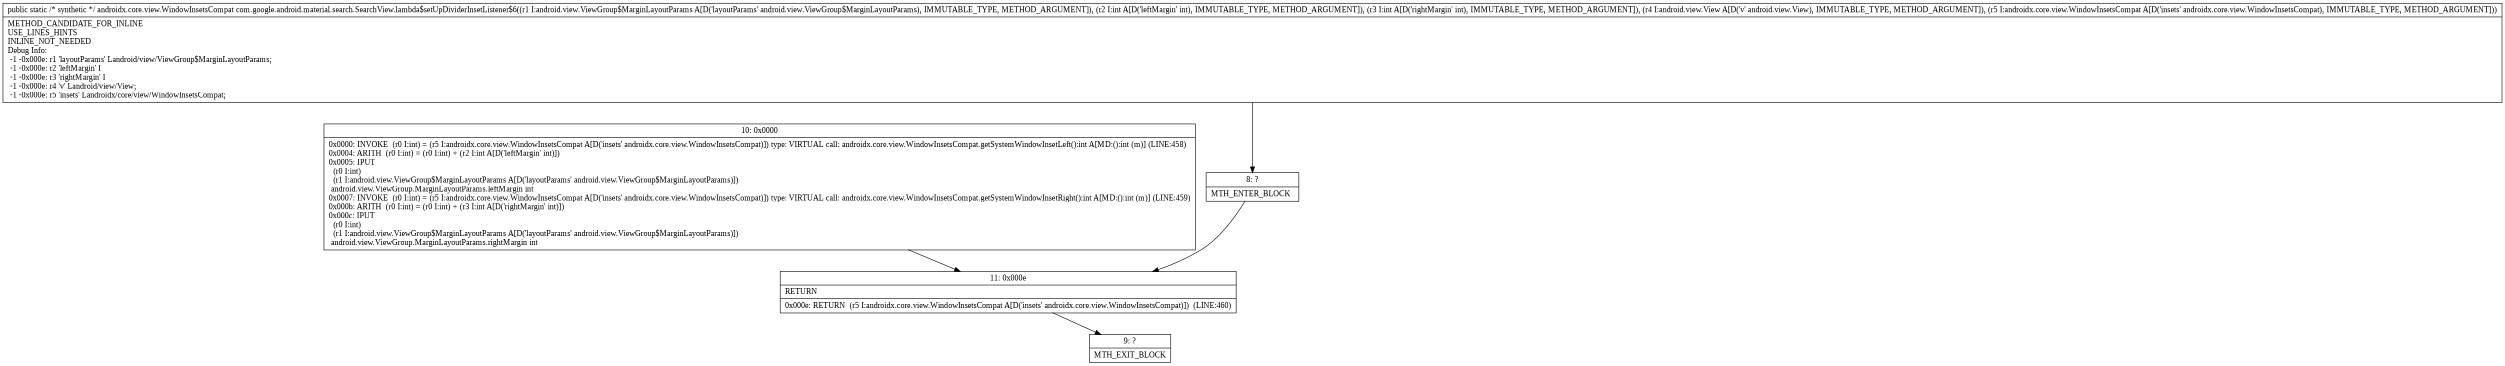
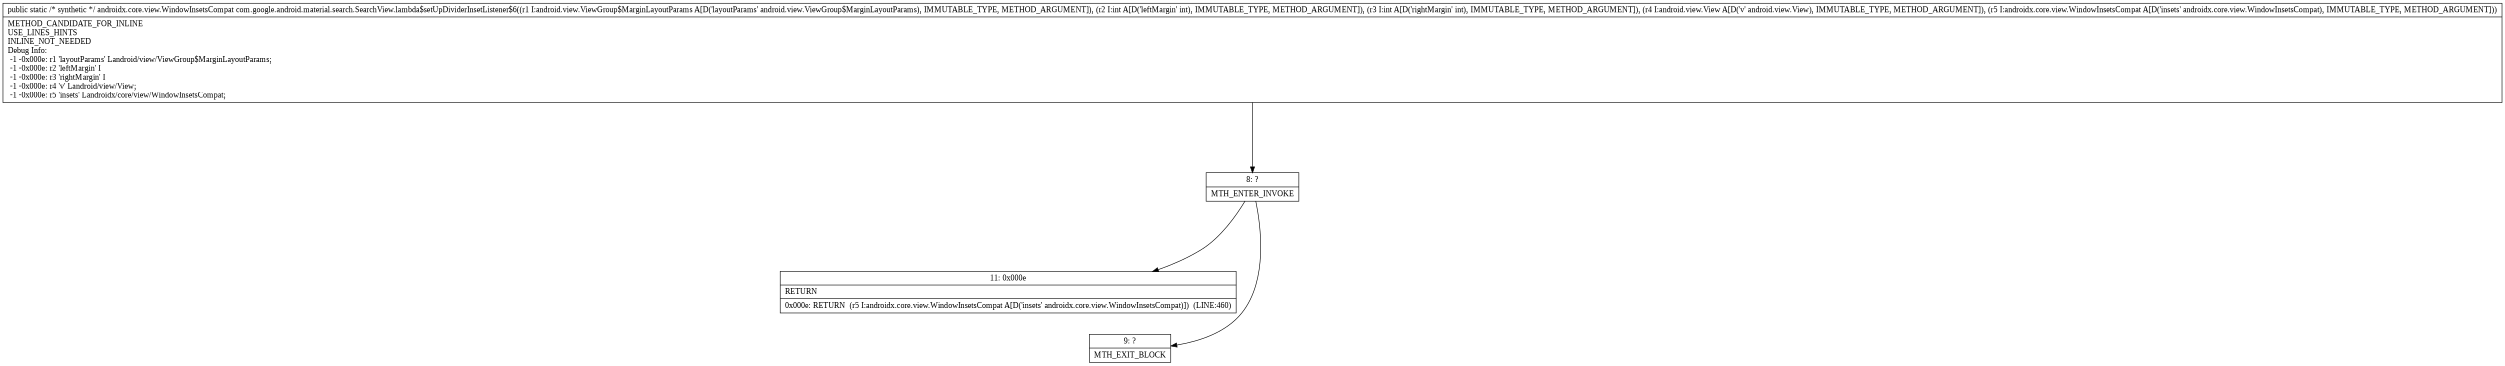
  digraph {
    fontname="Liberation Serif"
    node [fontname="Liberation Serif" shape=record]
    edge [fontname="Liberation Serif"]
-   n1 [label="{8\:\ ?|MTH_ENTER_BLOCK\l}"]
+   n1 [label="{8\:\ ?|MTH_ENTER_INVOKE\l}"]
    n2 [label="{11\:\ 0x000e|RETURN\l|0x000e: RETURN  (r5 I:androidx.core.view.WindowInsetsCompat A[D('insets' androidx.core.view.WindowInsetsCompat)])  (LINE:460)\l}"]
-   n3 [label="{10\:\ 0x0000|0x0000: INVOKE  (r0 I:int) = (r5 I:androidx.core.view.WindowInsetsCompat A[D('insets' androidx.core.view.WindowInsetsCompat)]) type: VIRTUAL call: androidx.core.view.WindowInsetsCompat.getSystemWindowInsetLeft():int A[MD:():int (m)] (LINE:458)\l0x0004: ARITH  (r0 I:int) = (r0 I:int) + (r2 I:int A[D('leftMargin' int)]) \l0x0005: IPUT  \l  (r0 I:int)\l  (r1 I:android.view.ViewGroup$MarginLayoutParams A[D('layoutParams' android.view.ViewGroup$MarginLayoutParams)])\l android.view.ViewGroup.MarginLayoutParams.leftMargin int \l0x0007: INVOKE  (r0 I:int) = (r5 I:androidx.core.view.WindowInsetsCompat A[D('insets' androidx.core.view.WindowInsetsCompat)]) type: VIRTUAL call: androidx.core.view.WindowInsetsCompat.getSystemWindowInsetRight():int A[MD:():int (m)] (LINE:459)\l0x000b: ARITH  (r0 I:int) = (r0 I:int) + (r3 I:int A[D('rightMargin' int)]) \l0x000c: IPUT  \l  (r0 I:int)\l  (r1 I:android.view.ViewGroup$MarginLayoutParams A[D('layoutParams' android.view.ViewGroup$MarginLayoutParams)])\l android.view.ViewGroup.MarginLayoutParams.rightMargin int \l}"]
    n4 [label="{9\:\ ?|MTH_EXIT_BLOCK\l}"]
    n5 [label="{public static \/* synthetic *\/ androidx.core.view.WindowInsetsCompat com.google.android.material.search.SearchView.lambda$setUpDividerInsetListener$6((r1 I:android.view.ViewGroup$MarginLayoutParams A[D('layoutParams' android.view.ViewGroup$MarginLayoutParams), IMMUTABLE_TYPE, METHOD_ARGUMENT]), (r2 I:int A[D('leftMargin' int), IMMUTABLE_TYPE, METHOD_ARGUMENT]), (r3 I:int A[D('rightMargin' int), IMMUTABLE_TYPE, METHOD_ARGUMENT]), (r4 I:android.view.View A[D('v' android.view.View), IMMUTABLE_TYPE, METHOD_ARGUMENT]), (r5 I:androidx.core.view.WindowInsetsCompat A[D('insets' androidx.core.view.WindowInsetsCompat), IMMUTABLE_TYPE, METHOD_ARGUMENT]))  | METHOD_CANDIDATE_FOR_INLINE\lUSE_LINES_HINTS\lINLINE_NOT_NEEDED\lDebug Info:\l  \-1 \-0x000e: r1 'layoutParams' Landroid\/view\/ViewGroup$MarginLayoutParams;\l  \-1 \-0x000e: r2 'leftMargin' I\l  \-1 \-0x000e: r3 'rightMargin' I\l  \-1 \-0x000e: r4 'v' Landroid\/view\/View;\l  \-1 \-0x000e: r5 'insets' Landroidx\/core\/view\/WindowInsetsCompat;\l}"]
    n1 -> n2
-   n2 -> n4
-   n3 -> n2
+   n1 -> n4
    n5 -> n1
  }
